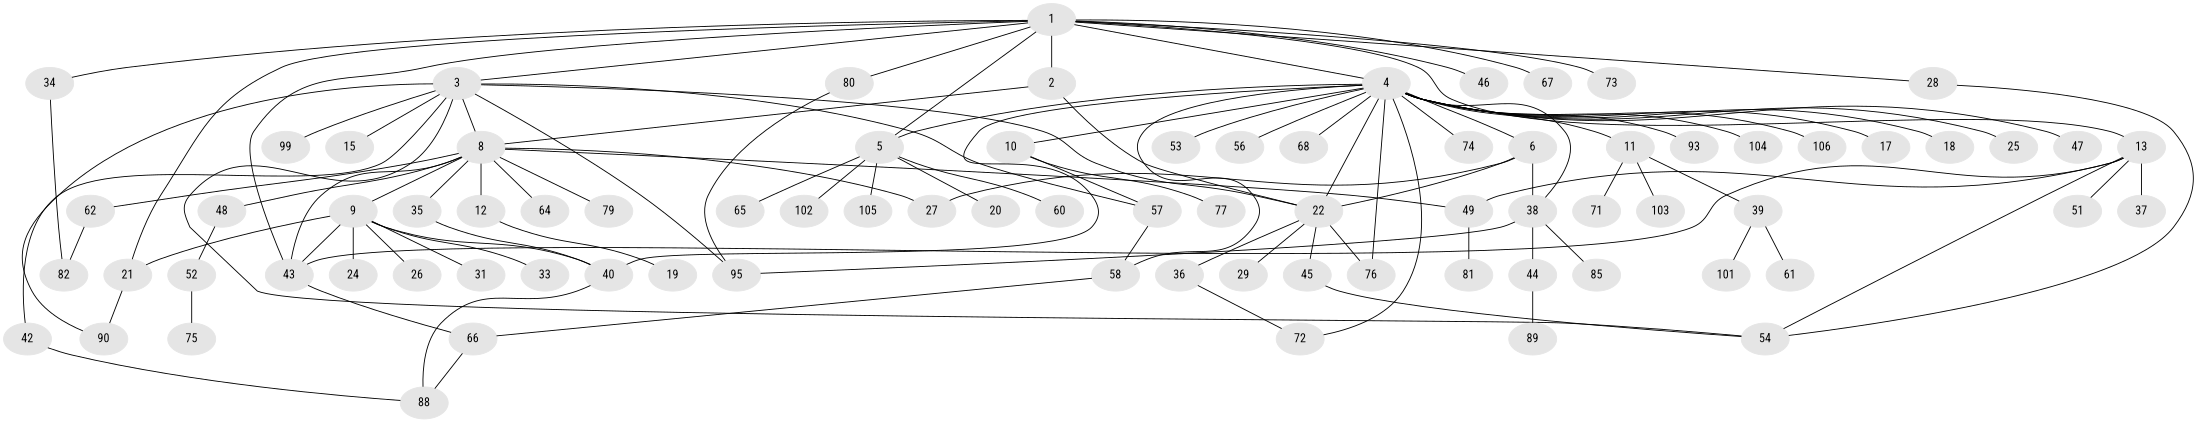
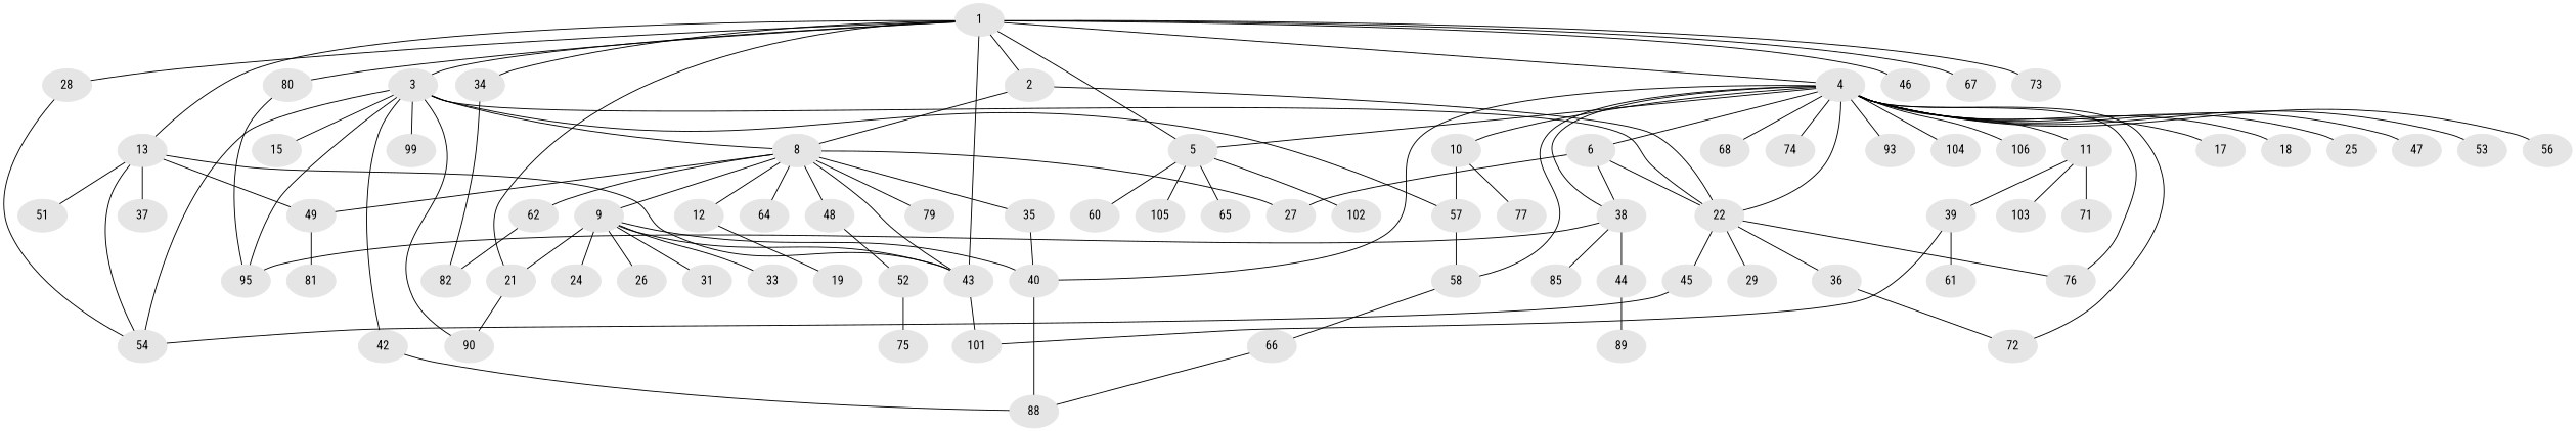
  graph {
    fontname="Roboto Condensed"
    node [color=gray90 fontname="Roboto Condensed" style=filled]
    edge [fontname="Roboto Condensed"]
    1 [super="+86"]
    2
    3 [super="+30"]
    4 [super="+14"]
    5 [super="+7"]
    13 [super="+55"]
    21 [super="+63"]
    28
    34
    43 [super="+69"]
    46
    67
    73
    80
    8 [super="+23"]
    22 [super="+96"]
    15
    42
    54 [super="+83"]
    57 [super="+94"]
    90
    95
    99
    6 [super="+87"]
    10 [super="+16"]
    11 [super="+59"]
    17
    18
    25 [super="+98"]
    38 [super="+70"]
    40 [super="+78"]
    47
    53
    56
    58
    68
    72 [super="+100"]
    74
    76
    93
    104
    106
-   20
    60
    65
    102
    105
    49
    37
    51
    82
    101
    27 [super="+32"]
    9 [super="+50"]
    12 [super="+41"]
    35
    48
    62 [super="+91"]
    64
    79
    29
    36
    45
    88
    77
    39 [super="+97"]
    71
    103
    44
    85
    66
    24 [super="+92"]
    26 [super="+84"]
    31
    33
    19
    52
    81
    61
    89
    75
    1 -- 2
    1 -- 3
    1 -- 4
    1 -- 5
    1 -- 13
    1 -- 21
    1 -- 28
    1 -- 34
    1 -- 43
    1 -- 46
    1 -- 67
    1 -- 73
    1 -- 80
    2 -- 8
    2 -- 22
    3 -- 8
    3 -- 22
    3 -- 15
    3 -- 42
    3 -- 54
    3 -- 57
    3 -- 90
    3 -- 95
    3 -- 99
    4 -- 5
    4 -- 22
    4 -- 6
    4 -- 10
    4 -- 11
    4 -- 17
    4 -- 18
    4 -- 25
    4 -- 38
    4 -- 40
    4 -- 47
    4 -- 53
    4 -- 56
    4 -- 58
    4 -- 68
    4 -- 72
    4 -- 74
    4 -- 76
    4 -- 93
    4 -- 104
    4 -- 106
-   5 -- 20
    5 -- 60
    5 -- 65
    5 -- 102
    5 -- 105
    13 -- 43
    13 -- 54
    13 -- 49
    13 -- 37
    13 -- 51
    21 -- 90
    28 -- 54
    34 -- 82
-   43 -- 66
+   43 -- 101
    80 -- 95
    8 -- 43
    8 -- 49
    8 -- 27
    8 -- 9
    8 -- 12
    8 -- 35
    8 -- 48
    8 -- 62
    8 -- 64
    8 -- 79
    22 -- 76
    22 -- 29
    22 -- 36
    22 -- 45
    42 -- 88
    57 -- 58
    6 -- 22
    6 -- 38
    6 -- 27
    10 -- 57
    10 -- 77
    11 -- 39
    11 -- 71
    11 -- 103
    38 -- 95
    38 -- 44
    38 -- 85
    40 -- 88
    58 -- 66
    49 -- 81
    9 -- 21
    9 -- 43 [weight=2]
    9 -- 40 [weight=2]
    9 -- 24
    9 -- 26
    9 -- 31
    9 -- 33
    12 -- 19
    35 -- 40
    48 -- 52
    62 -- 82
    36 -- 72
    45 -- 54
    39 -- 101
    39 -- 61
    44 -- 89
    66 -- 88
    52 -- 75
  }
